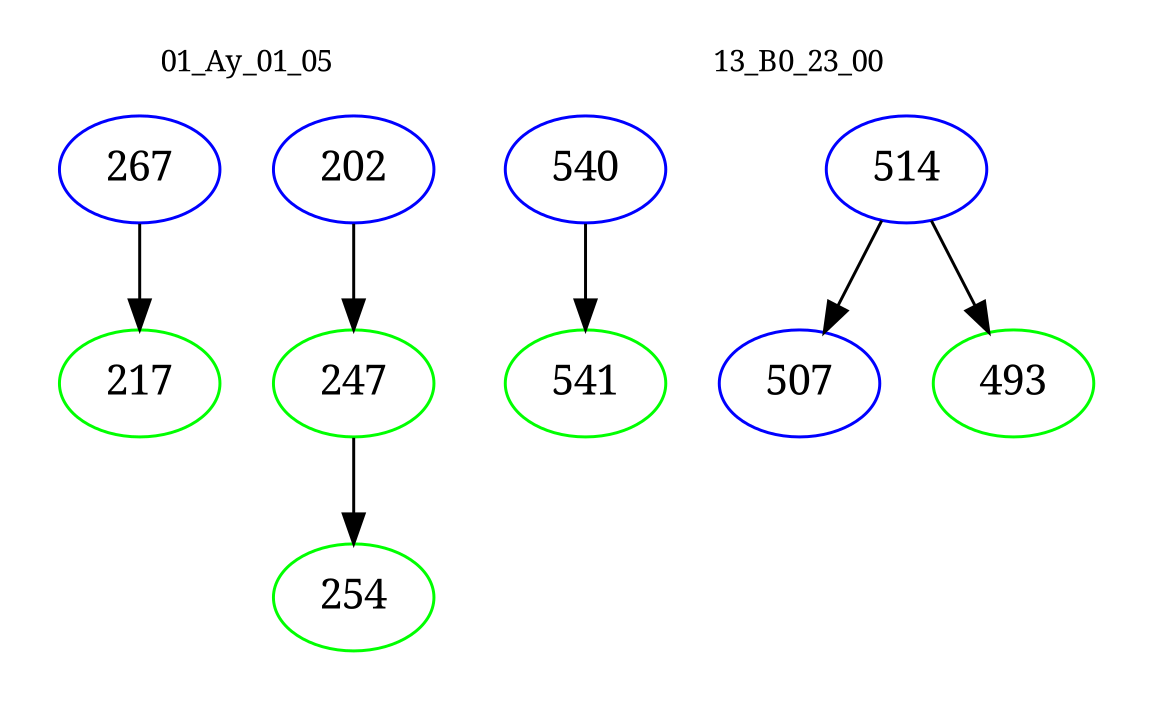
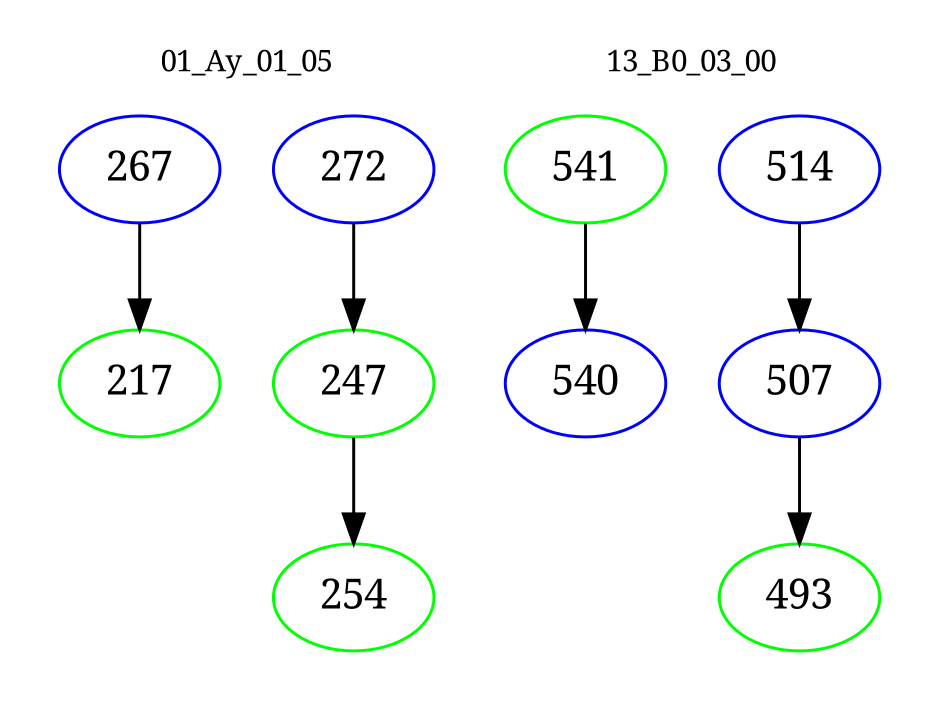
  digraph {
    fontname="Noto Serif"
    node [color=blue fontname="Noto Serif"]
    edge [color=black fontname="Noto Serif"]
-   n1 [label=202]
+   n1 [label=272]
    n2 [label=267]
    n3 [color=green label=247]
    n4 [color=green label=217]
    n5 [color=green label=254]
    n6 [label=514]
    n7 [label=507]
    n8 [label=540]
    n9 [color=green label=493]
    n10 [color=green label=541]
    subgraph cluster_1 {
      color=white
      fontsize=10
      label="01_Ay_01_05"
      n1
      n2
      n3
      n4
      n5
    }
    subgraph cluster_2 {
      color=white
      fontsize=10
-     label="13_B0_23_00"
+     label="13_B0_03_00"
      n6
      n7
      n8
      n9
      n10
    }
    n1 -> n3
    n2 -> n4
    n3 -> n5
    n6 -> n7
-   n6 -> n9
-   n8 -> n10
+   n7 -> n9
+   n10 -> n8
  }
